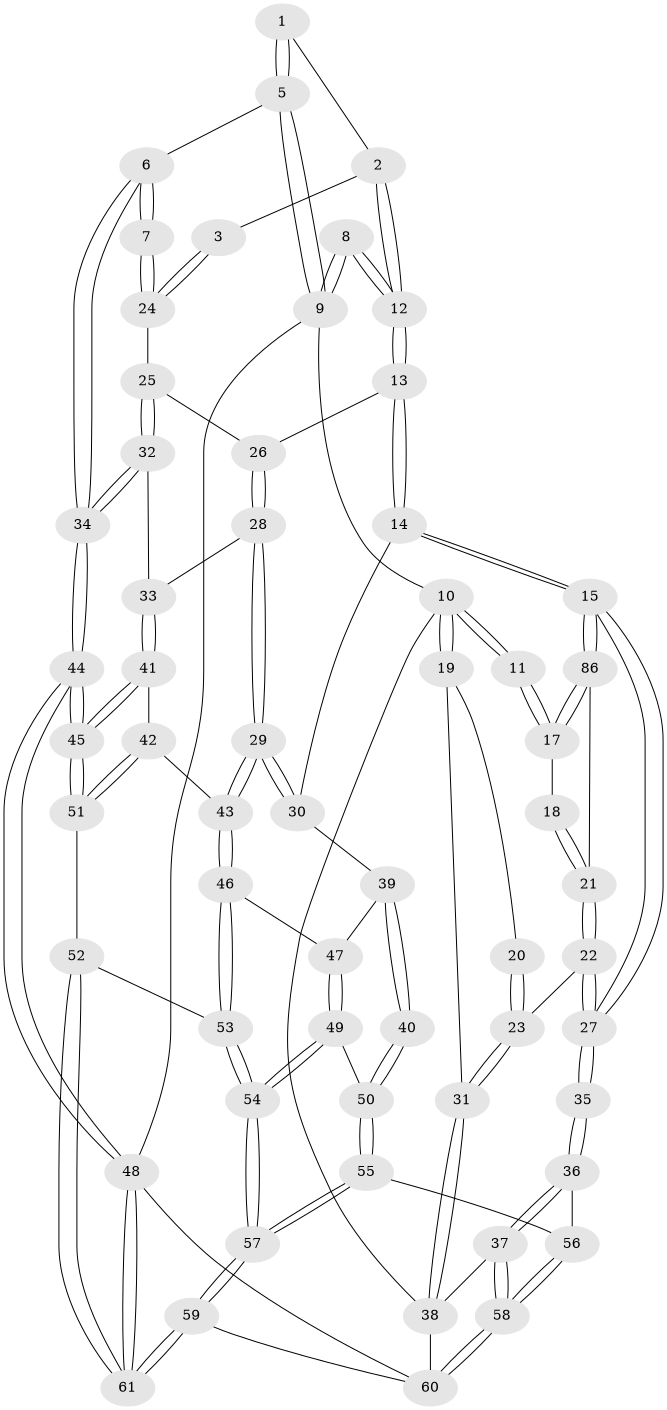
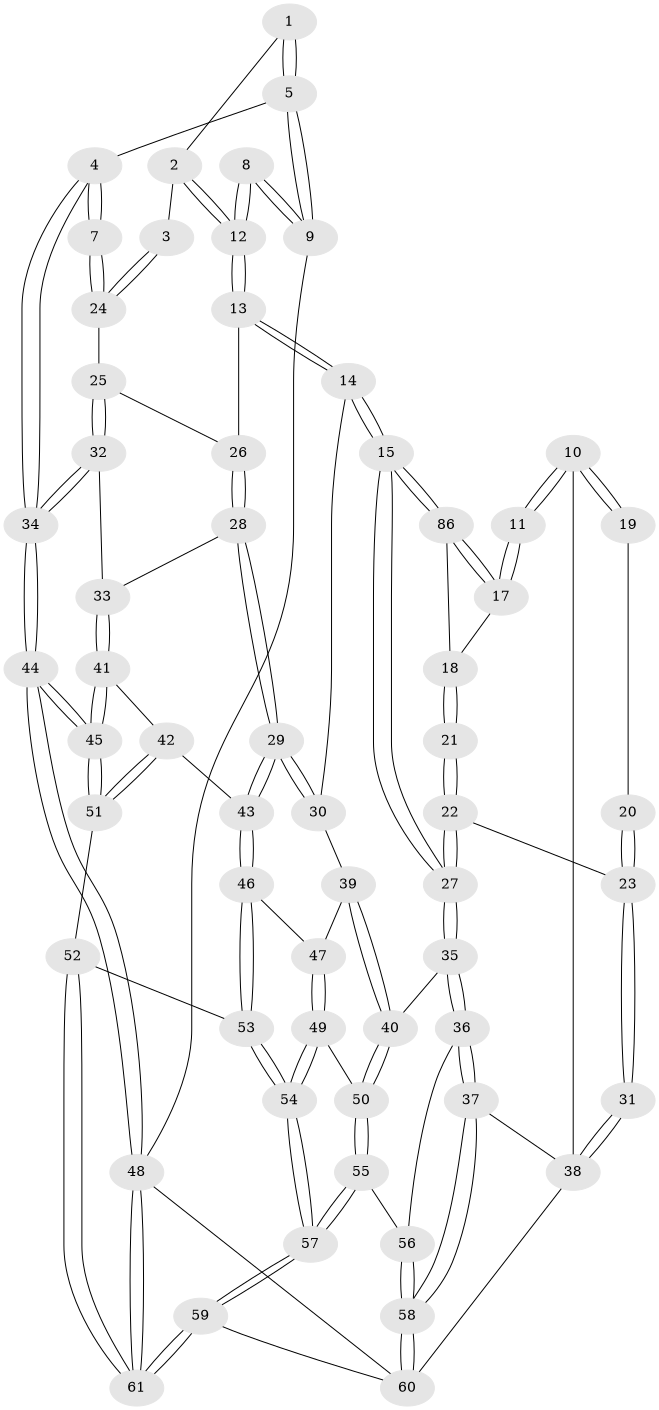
  graph {
    node [color=gray90 style=filled]
    1
    2
    5
    3
    12
-   6
+   6 [label=4]
    9
    24
    13
    25
    7
    34
    10
    48
    44
    8
    11
    19
    38
    60
    61
    17
    20
    31
    18
    14
    26
    15
    30
    28
    n31 [label=86]
    27
    39
    21
    35
    22
    23
    32
    33
    29
    36
    40
    43
    41
    46
    47
    42
    45
    37
    56
    50
    58
    49
    55
    51
    52
    53
    54
    57
    59
    1 -- 2
    1 -- 5
    1 -- 5
    2 -- 3
    2 -- 12
    2 -- 12
    5 -- 6
    5 -- 9
    5 -- 9
    3 -- 24
    3 -- 24
    12 -- 13
    12 -- 13
    6 -- 7
    6 -- 7
    6 -- 34
    6 -- 34
-   9 -- 10
    9 -- 48
    24 -- 25
    13 -- 14
    13 -- 14
    13 -- 26
    25 -- 26
    25 -- 32
    25 -- 32
    7 -- 24
    7 -- 24
    34 -- 44
    34 -- 44
    10 -- 11
    10 -- 11
    10 -- 19
    10 -- 19
    10 -- 38
    48 -- 60
    48 -- 61
    48 -- 61
    44 -- 48
    44 -- 48
    44 -- 45
    44 -- 45
    8 -- 12
    8 -- 12
    8 -- 9
    8 -- 9
    11 -- 17
    11 -- 17
    19 -- 20
-   19 -- 31
    38 -- 60
    17 -- 18
    20 -- 23
    20 -- 23
    31 -- 38
    31 -- 38
    18 -- 21
    18 -- 21
    14 -- 15
    14 -- 15
    14 -- 30
    26 -- 28
    26 -- 28
    15 -- n31
    15 -- n31
    15 -- 27
    15 -- 27
    30 -- 39
    28 -- 33
    28 -- 29
    28 -- 29
    n31 -- 17
    n31 -- 17
-   n31 -- 21
+   n31 -- 18
    27 -- 35
    27 -- 35
    39 -- 40
    39 -- 40
    39 -- 47
    21 -- 22
    21 -- 22
    35 -- 36
    35 -- 36
+   35 -- 40
    22 -- 27
    22 -- 27
    22 -- 23
    23 -- 31
    23 -- 31
    32 -- 34
    32 -- 34
    32 -- 33
    33 -- 41
    33 -- 41
    29 -- 30
    29 -- 30
    29 -- 43
    29 -- 43
    36 -- 37
    36 -- 37
    36 -- 56
    40 -- 50
    40 -- 50
    43 -- 46
    43 -- 46
    41 -- 42
    41 -- 45
    41 -- 45
    46 -- 47
    46 -- 53
    46 -- 53
    47 -- 49
    47 -- 49
    42 -- 43
    42 -- 51
    42 -- 51
    45 -- 51
    45 -- 51
    37 -- 38
    37 -- 58
    37 -- 58
    56 -- 58
    56 -- 58
    50 -- 55
    50 -- 55
    58 -- 60
    58 -- 60
    49 -- 50
    49 -- 54
    49 -- 54
    55 -- 56
    55 -- 57
    55 -- 57
    51 -- 52
    52 -- 61
    52 -- 61
    52 -- 53
    53 -- 54
    53 -- 54
    54 -- 57
    54 -- 57
    57 -- 59
    57 -- 59
    59 -- 60
    59 -- 61
    59 -- 61
  }
